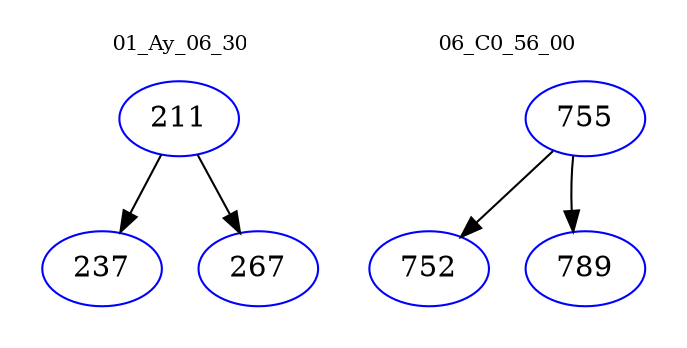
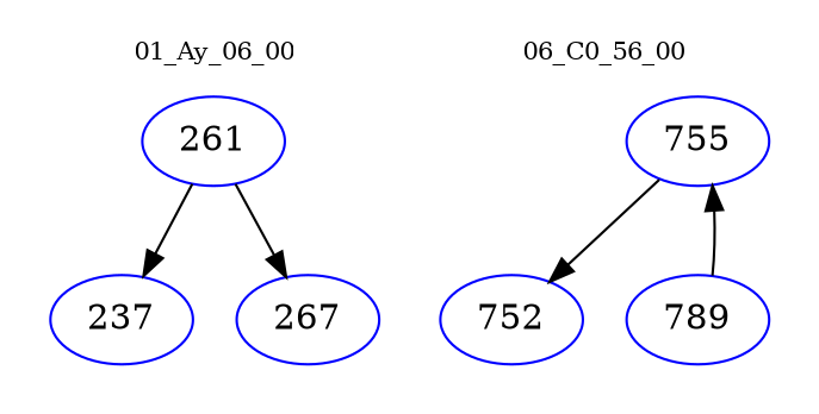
  digraph {
    node [color=blue]
    edge [color=black]
-   n1 [label=211]
+   n1 [label=261]
    n2 [label=237]
    n3 [label=267]
    n4 [label=755]
    n5 [label=752]
    n6 [label=789]
    subgraph cluster_1 {
      color=white
      fontsize=10
-     label="01_Ay_06_30"
+     label="01_Ay_06_00"
      n1
      n2
      n3
    }
    subgraph cluster_2 {
      color=white
      fontsize=10
      label="06_C0_56_00"
      n4
      n5
      n6
    }
    n1 -> n2
    n1 -> n3
    n4 -> n5
-   n4 -> n6
+   n6 -> n4
  }
